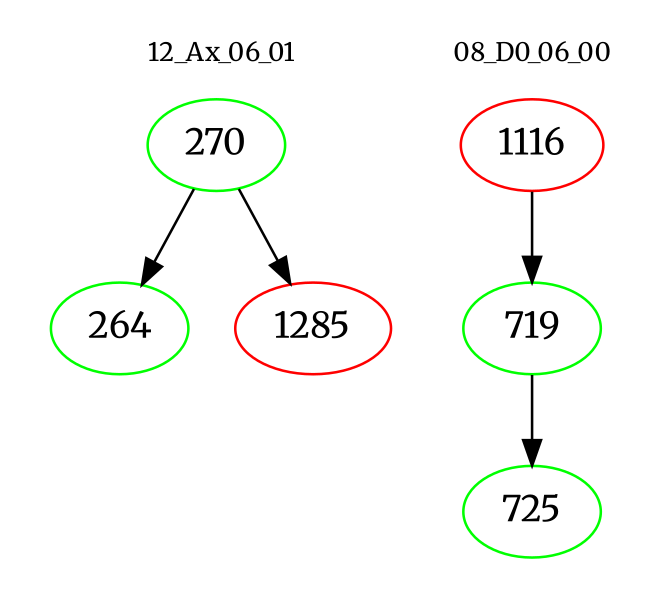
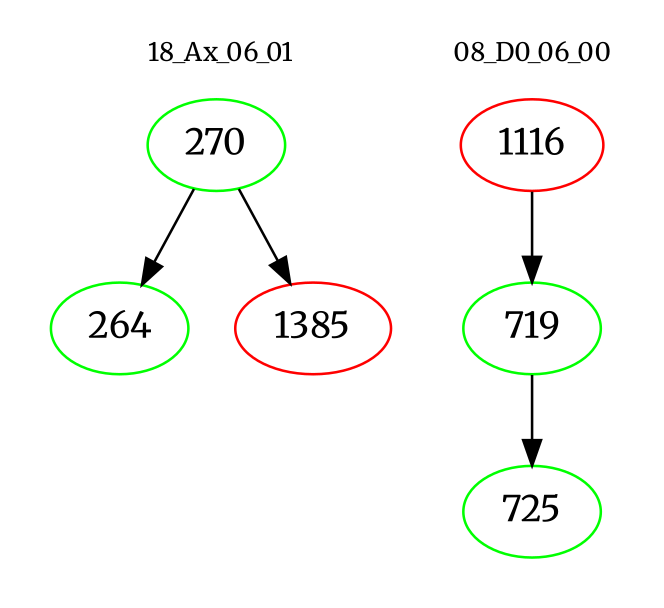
  digraph {
    fontname=Merriweather
    node [color=green fontname=Merriweather]
    edge [color=black fontname=Merriweather]
    n1 [label=270]
    n2 [label=264]
-   n3 [color=red label=1285]
+   n3 [color=red label=1385]
    n4 [label=719]
    n5 [color=red label=1116]
    n6 [label=725]
    subgraph cluster_1 {
      color=white
      fontsize=10
-     label="12_Ax_06_01"
+     label="18_Ax_06_01"
      n1
      n2
      n3
    }
    subgraph cluster_2 {
      color=white
      fontsize=10
      label="08_D0_06_00"
      n4
      n5
      n6
    }
    n1 -> n2
    n1 -> n3
    n4 -> n6
    n5 -> n4
  }
